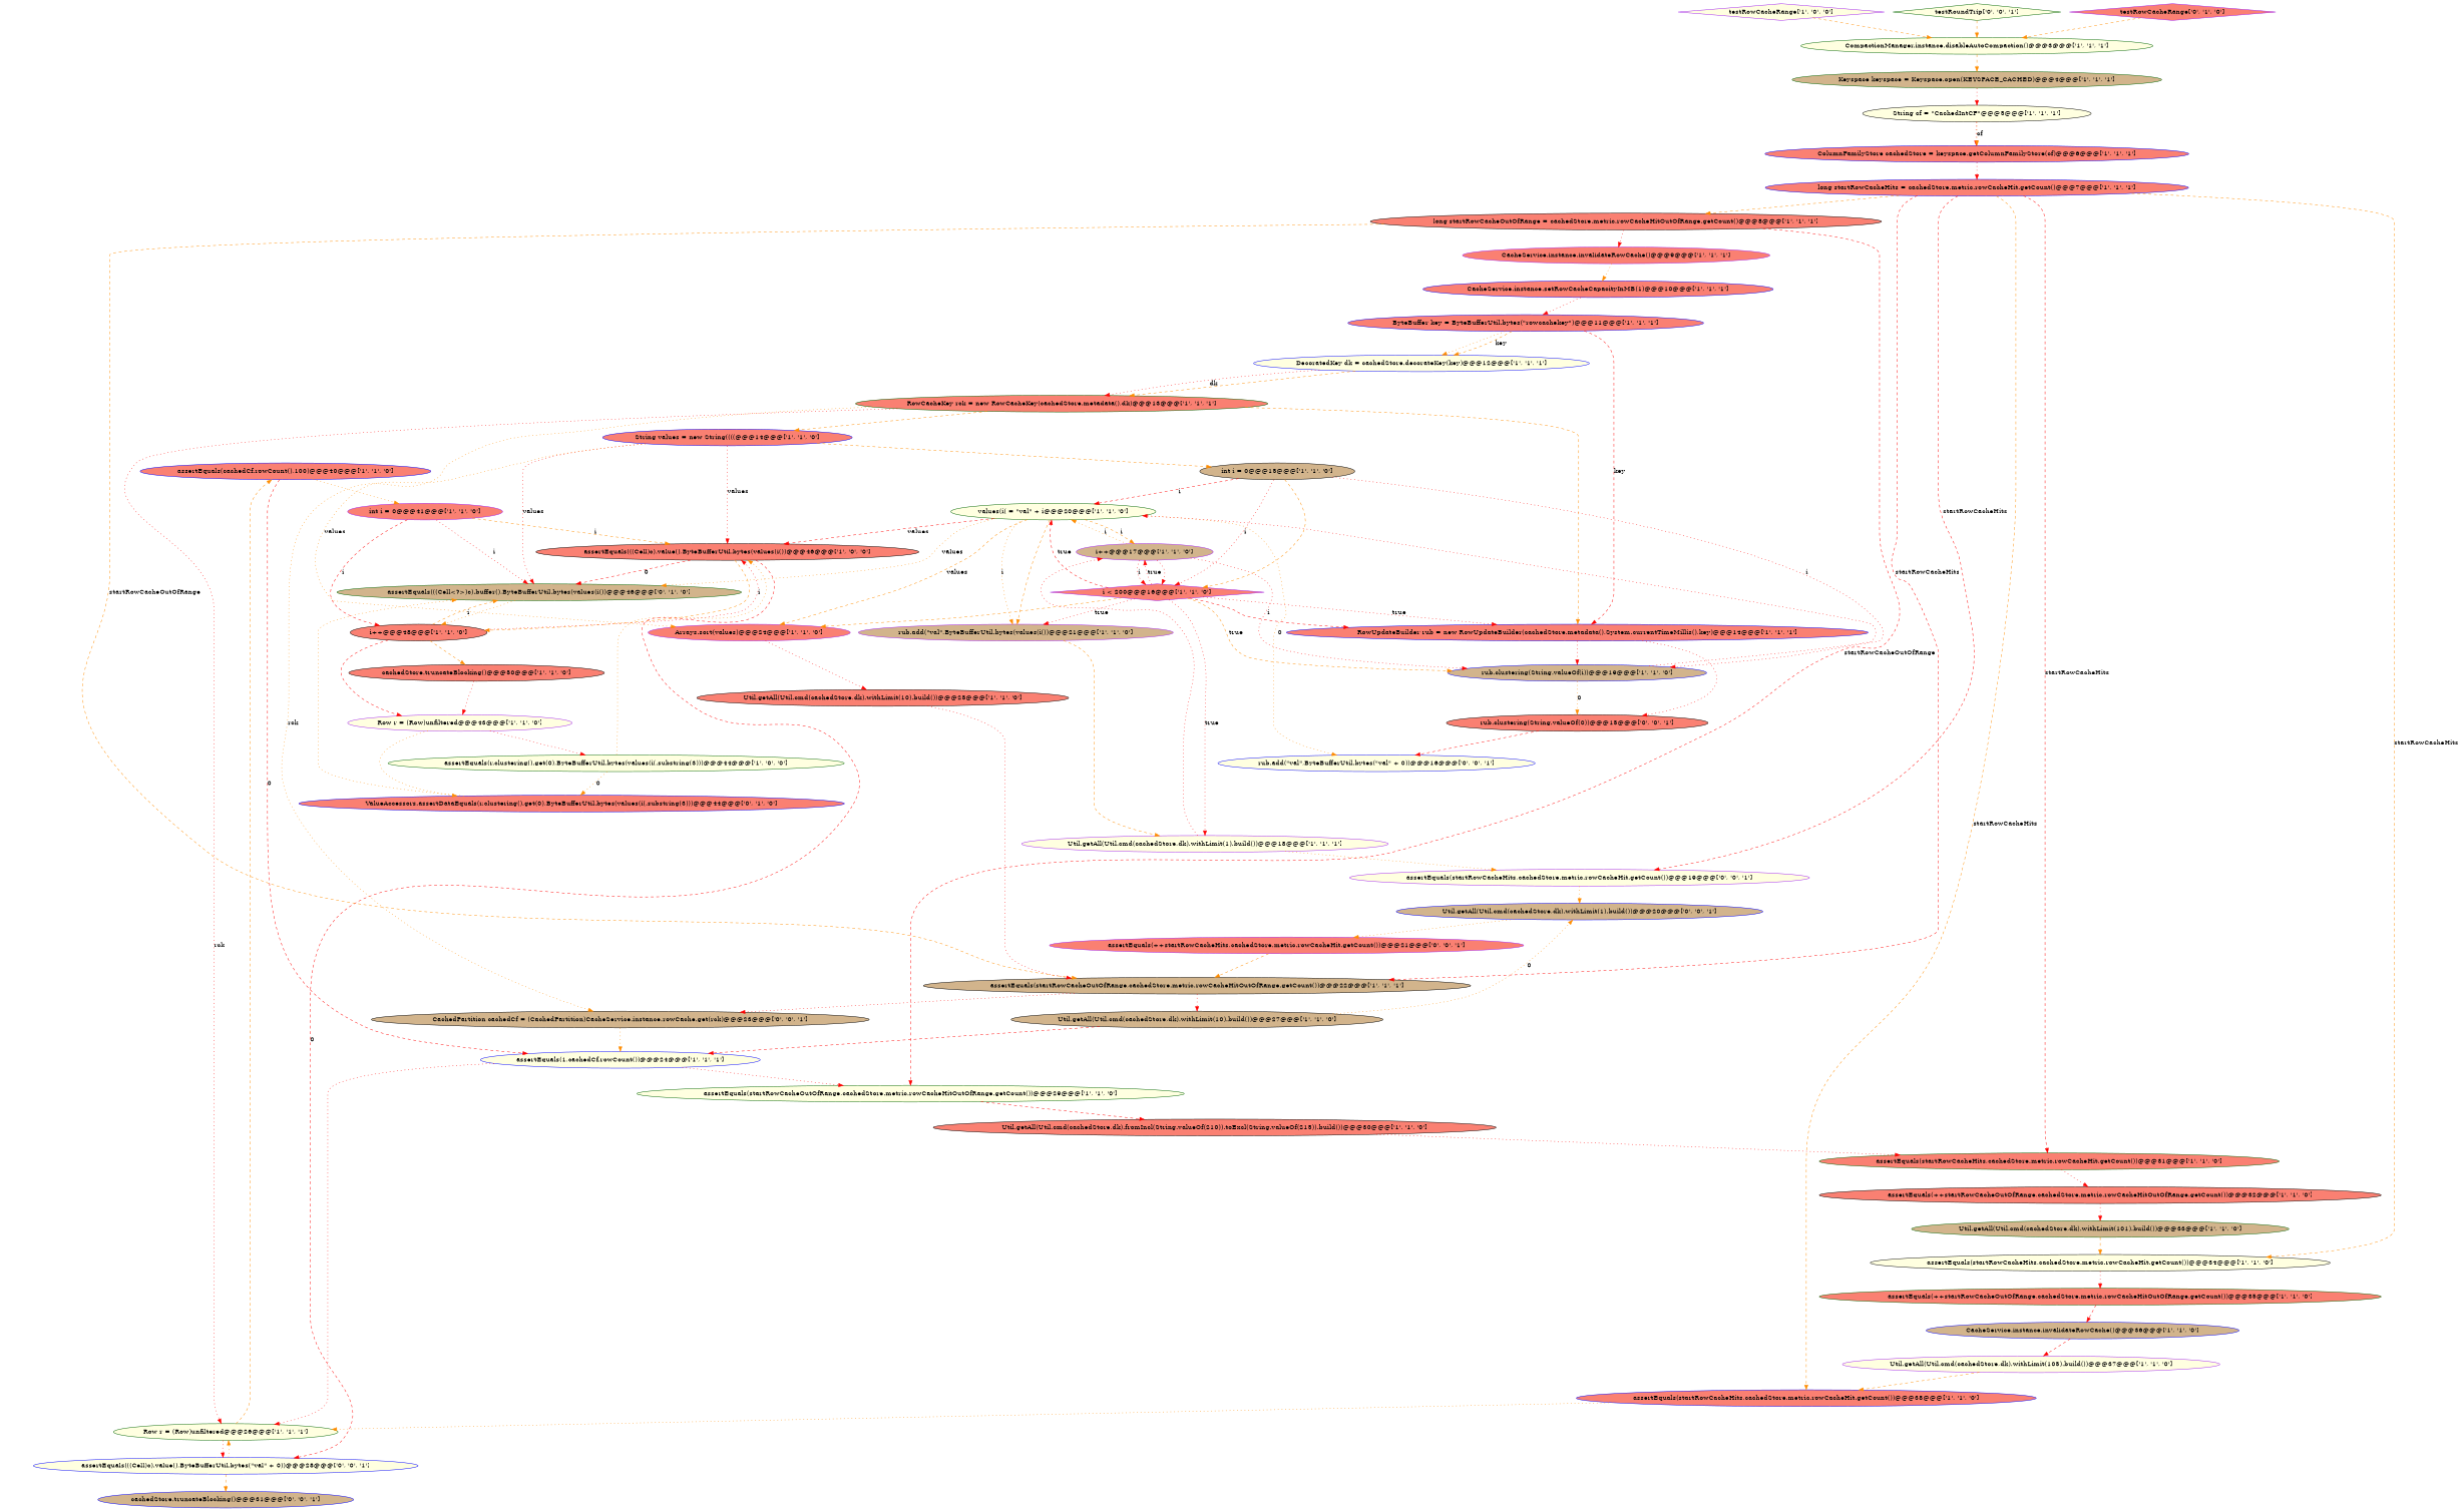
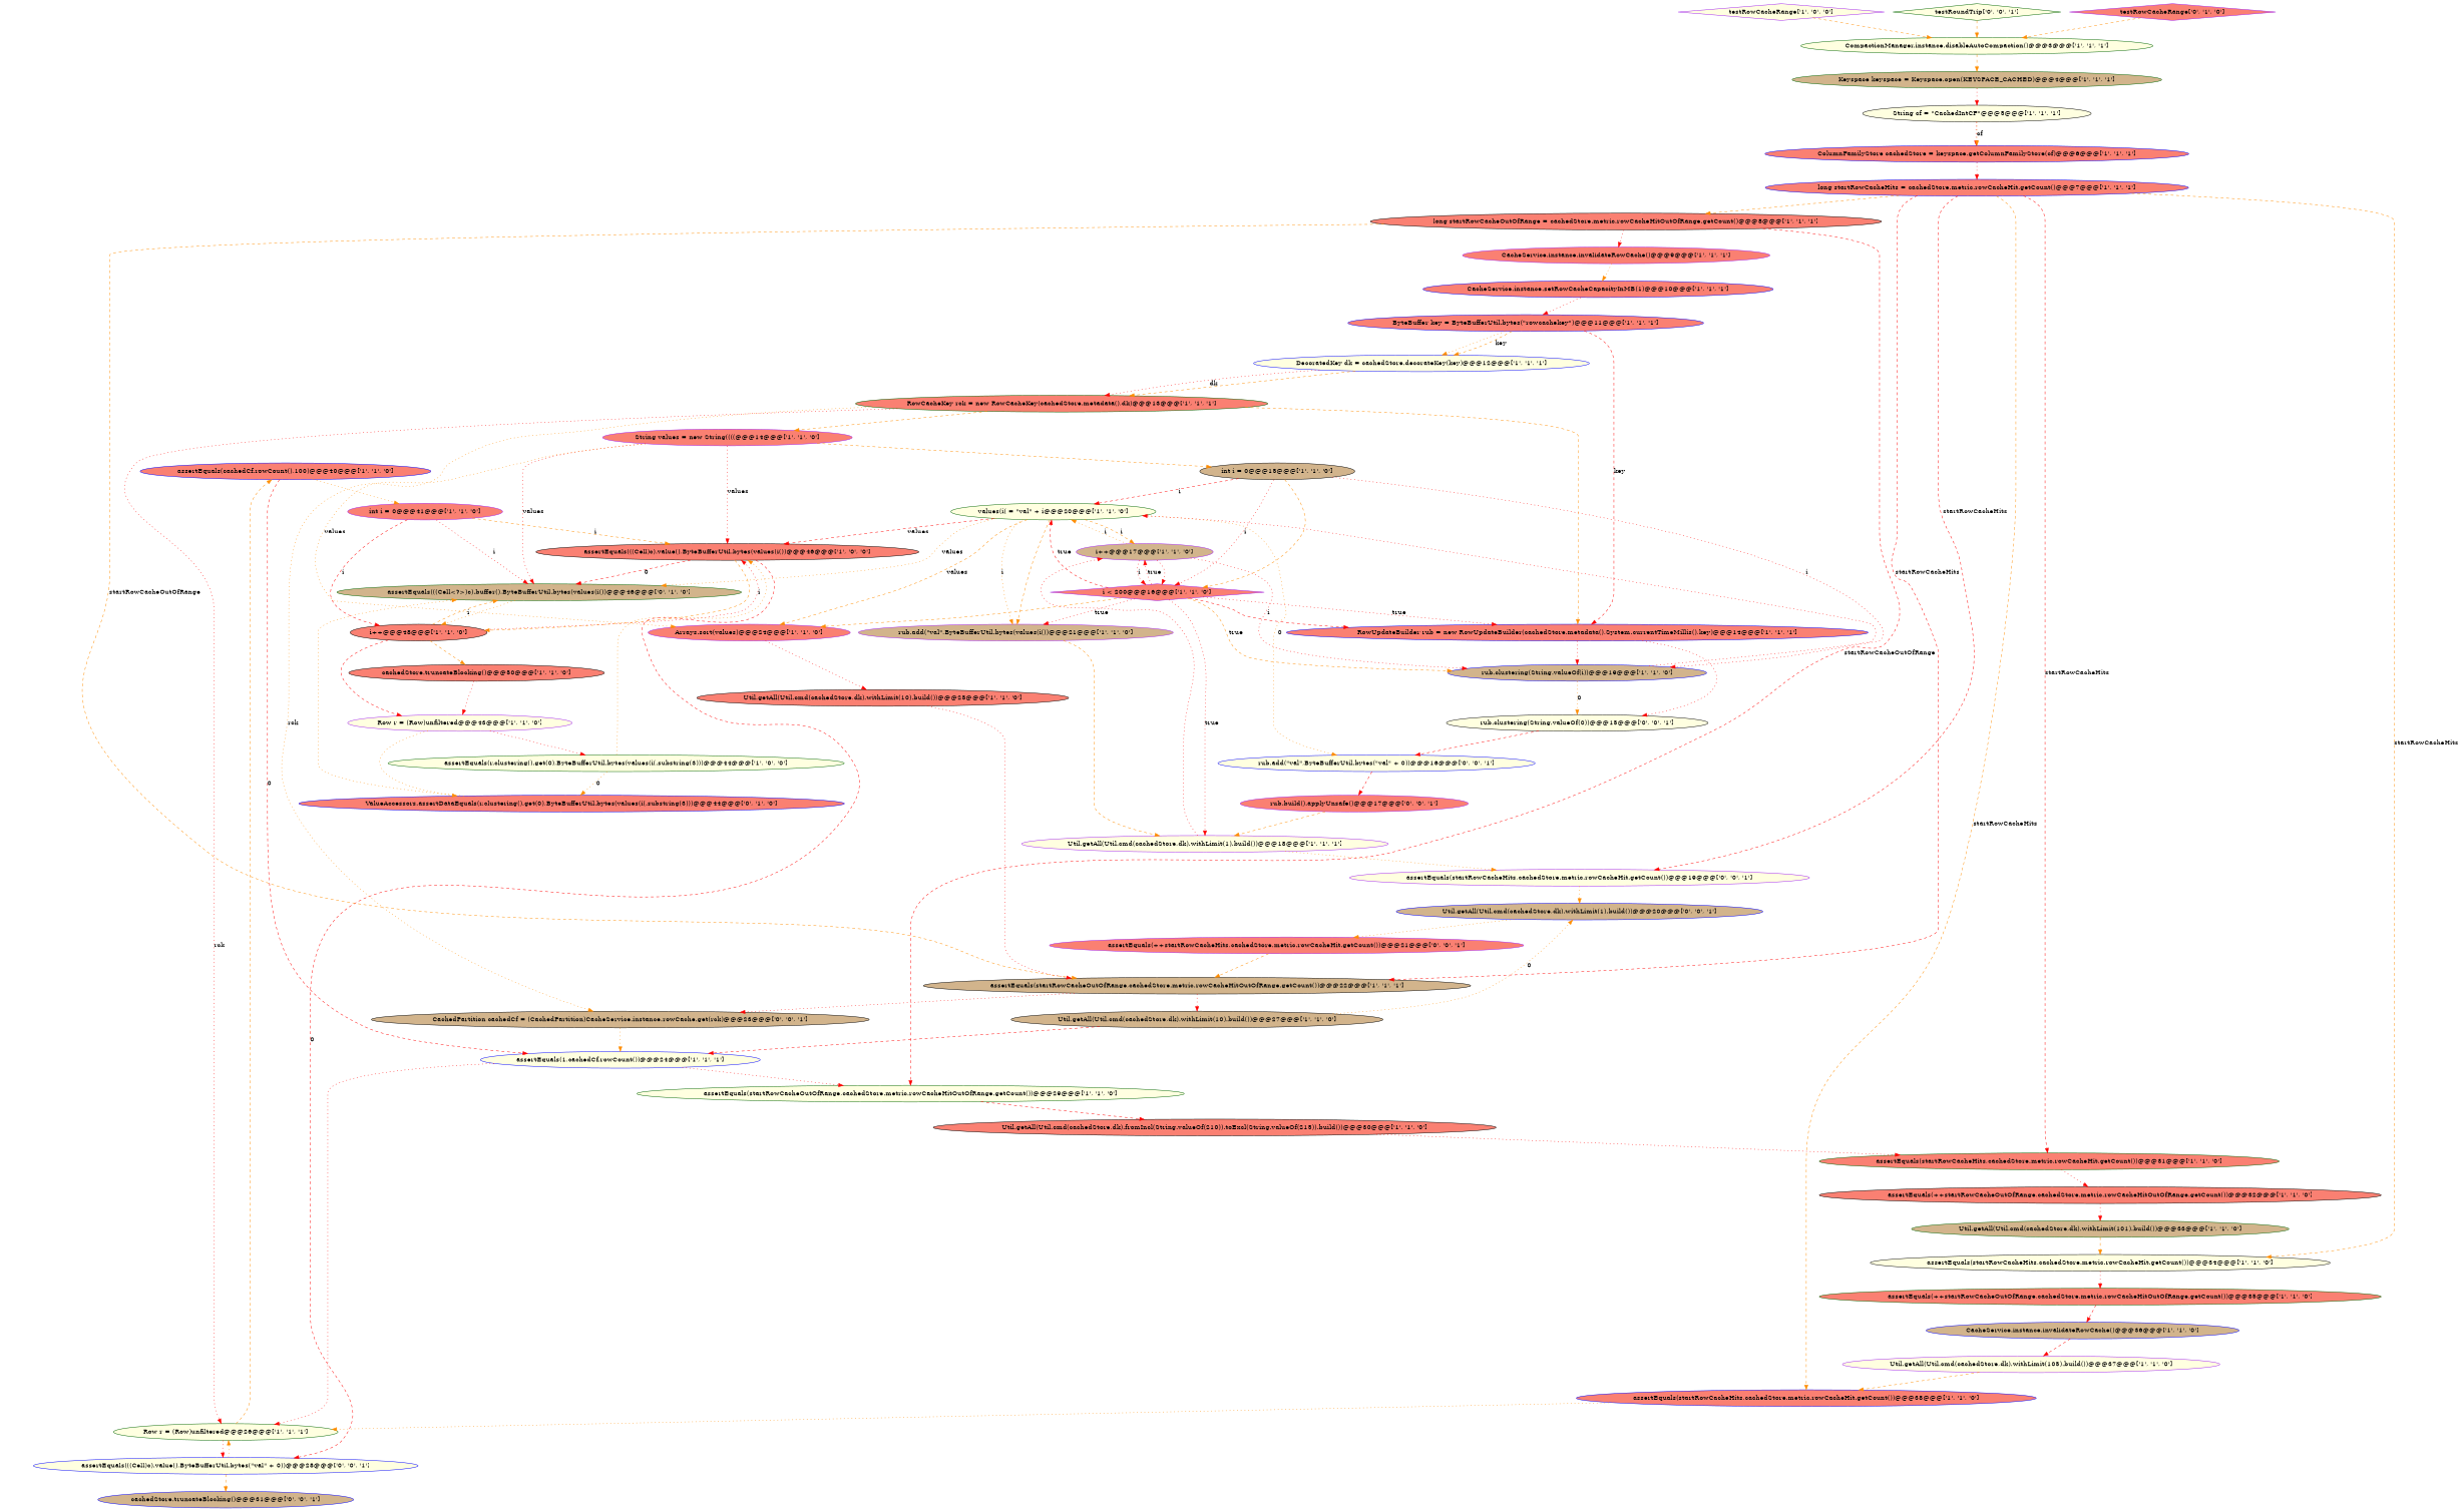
  digraph {
    node [color=blue fillcolor=salmon shape=ellipse style=filled]
    edge [color=red style=dotted]
    n1 [label="assertEquals(cachedCf.rowCount(),100)@@@40@@@['1', '1', '0']"]
    n2 [fillcolor=lightyellow label="assertEquals(1,cachedCf.rowCount())@@@24@@@['1', '1', '1']"]
    n3 [color=purple label="int i = 0@@@41@@@['1', '1', '0']"]
    n4 [color=darkgreen fillcolor=lightyellow label="assertEquals(startRowCacheOutOfRange,cachedStore.metric.rowCacheHitOutOfRange.getCount())@@@29@@@['1', '1', '0']"]
    n5 [color=darkgreen fillcolor=lightyellow label="Row r = (Row)unfiltered@@@26@@@['1', '1', '1']"]
    n6 [color=black label="assertEquals(((Cell)c).value(),ByteBufferUtil.bytes(values(i())@@@46@@@['1', '0', '0']"]
    n7 [color=darkgreen fillcolor=tan label="assertEquals(((Cell<?>)c).buffer(),ByteBufferUtil.bytes(values(i())@@@46@@@['0', '1', '0']"]
    n8 [color=black label="i++@@@48@@@['1', '1', '0']"]
    n9 [color=darkgreen fillcolor=tan label="Keyspace keyspace = Keyspace.open(KEYSPACE_CACHED)@@@4@@@['1', '1', '1']"]
    n10 [color=black fillcolor=lightyellow label="String cf = \"CachedIntCF\"@@@5@@@['1', '1', '1']"]
    n11 [label="ColumnFamilyStore cachedStore = keyspace.getColumnFamilyStore(cf)@@@6@@@['1', '1', '1']"]
    n12 [color=purple label="CacheService.instance.invalidateRowCache()@@@9@@@['1', '1', '1']"]
    n13 [label="CacheService.instance.setRowCacheCapacityInMB(1)@@@10@@@['1', '1', '1']"]
    n14 [label="ByteBuffer key = ByteBufferUtil.bytes(\"rowcachekey\")@@@11@@@['1', '1', '1']"]
    n15 [color=purple fillcolor=tan label="i++@@@17@@@['1', '1', '0']"]
    n16 [color=darkgreen fillcolor=lightyellow label="values(i( = \"val\" + i@@@20@@@['1', '1', '0']"]
    n17 [fillcolor=tan label="rub.clustering(String.valueOf(i))@@@19@@@['1', '1', '0']"]
    n18 [color=purple label="i < 200@@@16@@@['1', '1', '0']" shape=diamond]
    n19 [color=purple fillcolor=tan label="rub.add(\"val\",ByteBufferUtil.bytes(values(i())@@@21@@@['1', '1', '0']"]
    n20 [color=purple label="Arrays.sort(values)@@@24@@@['1', '1', '0']"]
    n21 [fillcolor=lightyellow label="rub.add(\"val\",ByteBufferUtil.bytes(\"val\" + 0))@@@16@@@['0', '0', '1']"]
-   n22 [color=black label="rub.clustering(String.valueOf(0))@@@15@@@['0', '0', '1']"]
+   n22 [color=black fillcolor=lightyellow label="rub.clustering(String.valueOf(0))@@@15@@@['0', '0', '1']"]
    n23 [color=purple fillcolor=lightyellow label="Util.getAll(Util.cmd(cachedStore,dk).withLimit(1).build())@@@18@@@['1', '1', '1']"]
    n24 [label="RowUpdateBuilder rub = new RowUpdateBuilder(cachedStore.metadata(),System.currentTimeMillis(),key)@@@14@@@['1', '1', '1']"]
    n25 [color=darkgreen label="assertEquals(startRowCacheHits,cachedStore.metric.rowCacheHit.getCount())@@@31@@@['1', '1', '0']"]
    n26 [color=black label="assertEquals(++startRowCacheOutOfRange,cachedStore.metric.rowCacheHitOutOfRange.getCount())@@@32@@@['1', '1', '0']"]
    n27 [color=darkgreen fillcolor=tan label="Util.getAll(Util.cmd(cachedStore,dk).withLimit(101).build())@@@33@@@['1', '1', '0']"]
    n28 [color=purple fillcolor=lightyellow label="assertEquals(startRowCacheHits,cachedStore.metric.rowCacheHit.getCount())@@@19@@@['0', '0', '1']"]
    n29 [color=darkgreen fillcolor=lightyellow label="assertEquals(r.clustering().get(0),ByteBufferUtil.bytes(values(i(.substring(3)))@@@44@@@['1', '0', '0']"]
    n30 [label="ValueAccessors.assertDataEquals(r.clustering().get(0),ByteBufferUtil.bytes(values(i(.substring(3)))@@@44@@@['0', '1', '0']"]
    n31 [fillcolor=lightyellow label="assertEquals(((Cell)c).value(),ByteBufferUtil.bytes(\"val\" + 0))@@@28@@@['0', '0', '1']"]
    n32 [fillcolor=tan label="Util.getAll(Util.cmd(cachedStore,dk).withLimit(1).build())@@@20@@@['0', '0', '1']"]
    n33 [color=purple label="assertEquals(++startRowCacheHits,cachedStore.metric.rowCacheHit.getCount())@@@21@@@['0', '0', '1']"]
    n34 [color=black fillcolor=tan label="assertEquals(startRowCacheOutOfRange,cachedStore.metric.rowCacheHitOutOfRange.getCount())@@@22@@@['1', '1', '1']"]
    n35 [color=black label="Util.getAll(Util.cmd(cachedStore,dk).fromIncl(String.valueOf(210)).toExcl(String.valueOf(215)).build())@@@30@@@['1', '1', '0']"]
    n36 [label="assertEquals(startRowCacheHits,cachedStore.metric.rowCacheHit.getCount())@@@38@@@['1', '1', '0']"]
    n37 [label="long startRowCacheHits = cachedStore.metric.rowCacheHit.getCount()@@@7@@@['1', '1', '1']"]
    n38 [color=black fillcolor=lightyellow label="assertEquals(startRowCacheHits,cachedStore.metric.rowCacheHit.getCount())@@@34@@@['1', '1', '0']"]
    n39 [color=black label="long startRowCacheOutOfRange = cachedStore.metric.rowCacheHitOutOfRange.getCount()@@@8@@@['1', '1', '1']"]
    n40 [color=darkgreen label="assertEquals(++startRowCacheOutOfRange,cachedStore.metric.rowCacheHitOutOfRange.getCount())@@@35@@@['1', '1', '0']"]
    n41 [fillcolor=tan label="CacheService.instance.invalidateRowCache()@@@36@@@['1', '1', '0']"]
    n42 [color=purple fillcolor=lightyellow label="Util.getAll(Util.cmd(cachedStore,dk).withLimit(105).build())@@@37@@@['1', '1', '0']"]
-   n43 [label="String values = new String((((@@@14@@@['1', '1', '0']"]
+   n43 [color=purple label="String values = new String((((@@@14@@@['1', '1', '0']"]
    n44 [color=black fillcolor=tan label="int i = 0@@@15@@@['1', '1', '0']"]
    n45 [color=black label="Util.getAll(Util.cmd(cachedStore,dk).withLimit(10).build())@@@25@@@['1', '1', '0']"]
    n46 [color=black fillcolor=tan label="CachedPartition cachedCf = (CachedPartition)CacheService.instance.rowCache.get(rck)@@@23@@@['0', '0', '1']"]
    n47 [fillcolor=lightyellow label="DecoratedKey dk = cachedStore.decorateKey(key)@@@12@@@['1', '1', '1']"]
    n48 [color=black fillcolor=tan label="Util.getAll(Util.cmd(cachedStore,dk).withLimit(10).build())@@@27@@@['1', '1', '0']"]
    n49 [color=purple fillcolor=lightyellow label="testRowCacheRange['1', '0', '0']" shape=diamond]
    n50 [color=darkgreen fillcolor=lightyellow label="CompactionManager.instance.disableAutoCompaction()@@@3@@@['1', '1', '1']"]
+   n51 [color=purple label="rub.build().applyUnsafe()@@@17@@@['0', '0', '1']"]
    n52 [color=darkgreen fillcolor=lightyellow label="testRoundTrip['0', '0', '1']" shape=diamond]
    n53 [color=darkgreen label="RowCacheKey rck = new RowCacheKey(cachedStore.metadata(),dk)@@@13@@@['1', '1', '1']"]
    n54 [color=purple label="testRowCacheRange['0', '1', '0']" shape=diamond]
    n55 [fillcolor=tan label="cachedStore.truncateBlocking()@@@31@@@['0', '0', '1']"]
    n56 [color=black label="cachedStore.truncateBlocking()@@@50@@@['1', '1', '0']"]
    n57 [color=purple fillcolor=lightyellow label="Row r = (Row)unfiltered@@@43@@@['1', '1', '0']"]
    n1 -> n2 [label=0 style=dashed]
    n1 -> n3 [color=darkorange]
    n2 -> n4
    n2 -> n5
    n3 -> n6 [color=darkorange label=i style=dashed]
    n3 -> n7 [label=i]
    n3 -> n8 [label=i style=dashed]
    n4 -> n35 [style=dashed]
    n5 -> n1 [color=darkorange style=dashed]
    n5 -> n31
    n6 -> n7 [label=0 style=dashed]
    n6 -> n8 [color=darkorange style=dashed]
    n6 -> n31 [label=0 style=dashed]
    n7 -> n8 [color=darkorange]
    n8 -> n6 [label=i]
    n8 -> n7 [color=darkorange label=i style=dashed]
    n8 -> n56 [color=darkorange style=dashed]
    n8 -> n57 [style=dashed]
    n9 -> n10
    n10 -> n11
    n10 -> n11 [color=darkorange label=cf]
    n11 -> n37
    n12 -> n13 [color=darkorange]
    n13 -> n14
    n14 -> n24 [label=key style=dashed]
    n14 -> n47 [color=darkorange]
    n14 -> n47 [color=darkorange label=key style=dashed]
    n15 -> n16 [color=darkorange label=i]
    n15 -> n17 [label=i]
    n15 -> n18
    n15 -> n18 [label=i]
    n16 -> n6 [label=values style=dashed]
    n16 -> n7 [color=darkorange label=values]
    n16 -> n15 [color=darkorange label=i style=dashed]
    n16 -> n19 [color=darkorange label=i]
    n16 -> n19 [color=darkorange style=dashed]
    n16 -> n20 [color=darkorange label=values style=dashed]
    n16 -> n21 [color=darkorange label=0]
    n17 -> n16
    n17 -> n22 [color=darkorange label=0]
    n18 -> n15 [label=true]
    n18 -> n16 [label=true style=dashed]
    n18 -> n17 [color=darkorange label=true style=dashed]
    n18 -> n19 [label=true]
    n18 -> n20 [color=darkorange style=dashed]
    n18 -> n23 [label=true]
    n18 -> n24 [style=dashed]
    n18 -> n24 [label=true]
    n19 -> n23 [color=darkorange style=dashed]
    n20 -> n45
+   n21 -> n51 [style=dashed]
    n22 -> n21 [style=dashed]
    n23 -> n15
    n23 -> n28 [color=darkorange]
    n24 -> n17
    n24 -> n22
    n25 -> n26
    n26 -> n27
    n27 -> n38 [color=darkorange style=dashed]
    n28 -> n32 [color=darkorange]
    n29 -> n6 [color=darkorange]
    n29 -> n30 [color=darkorange label=0]
    n30 -> n7 [color=darkorange]
    n31 -> n5 [color=darkorange]
    n31 -> n55 [color=darkorange style=dashed]
    n32 -> n33 [color=darkorange]
    n33 -> n34 [color=darkorange style=dashed]
    n34 -> n46
    n34 -> n48
    n35 -> n25
    n36 -> n5 [color=darkorange]
    n37 -> n25 [label=startRowCacheHits style=dashed]
    n37 -> n28 [label=startRowCacheHits style=dashed]
    n37 -> n34 [label=startRowCacheHits style=dashed]
    n37 -> n36 [color=darkorange label=startRowCacheHits style=dashed]
    n37 -> n38 [color=darkorange label=startRowCacheHits style=dashed]
    n37 -> n39 [color=darkorange style=dashed]
    n38 -> n40
    n39 -> n4 [label=startRowCacheOutOfRange style=dashed]
    n39 -> n12
    n39 -> n34 [color=darkorange label=startRowCacheOutOfRange style=dashed]
    n40 -> n41 [style=dashed]
    n41 -> n42 [style=dashed]
    n42 -> n36 [color=darkorange style=dashed]
    n43 -> n6 [label=values]
    n43 -> n7 [label=values]
    n43 -> n20 [color=darkorange label=values]
    n43 -> n44 [color=darkorange style=dashed]
    n44 -> n16 [label=i style=dashed]
    n44 -> n17 [label=i]
    n44 -> n18 [label=i]
    n44 -> n18 [color=darkorange style=dashed]
    n45 -> n34
    n46 -> n2 [color=darkorange]
    n47 -> n53 [color=darkorange style=dashed]
    n47 -> n53 [label=dk]
    n48 -> n2 [style=dashed]
    n48 -> n32 [color=darkorange label=0]
    n49 -> n50 [color=darkorange style=dashed]
    n50 -> n9 [color=darkorange style=dashed]
+   n51 -> n23 [color=darkorange style=dashed]
    n52 -> n50 [color=darkorange style=dashed]
    n53 -> n5 [label=rck]
    n53 -> n24 [color=darkorange style=dashed]
    n53 -> n43 [color=darkorange style=dashed]
    n53 -> n46 [color=darkorange label=rck]
    n54 -> n50 [color=darkorange style=dashed]
    n56 -> n57
    n57 -> n29
    n57 -> n30 [color=darkorange]
  }
